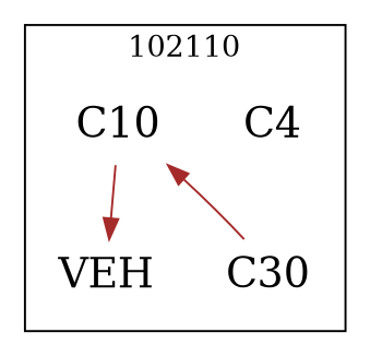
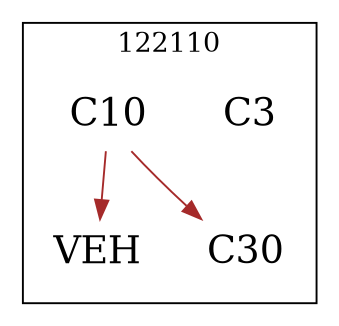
  strict digraph {
    node [color=gray40 fontsize=20 shape=plaintext]
    edge [color=brown]
    n1 [color=brown label=VEH]
-   n2 [label=C4]
+   n2 [label=C3]
    n3 [label=C10]
    n4 [label=C30]
    subgraph cluster_1 {
-     label=102110
+     label=122110
      labeldoc=t
      n1
      n2
      n3
      n4
    }
    n3 -> n1
-   n4 -> n3
+   n3 -> n4
  }
